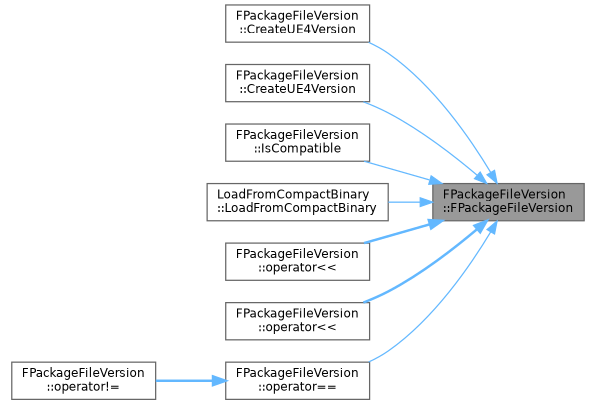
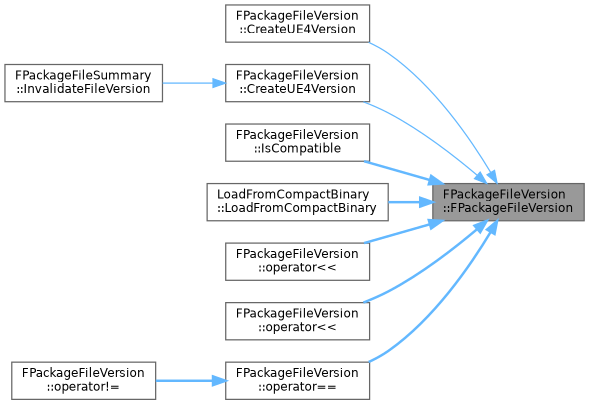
  digraph {
    rankdir=RL
    node [color=grey40 fillcolor=white fontname=Helvetica fontsize=10 shape=box style=filled]
    edge [color=steelblue1 dir=back fontname=Helvetica fontsize=10 labelfontname=Helvetica labelfontsize=10 style=solid]
    n1 [color=gray40 fillcolor=grey60 fontcolor=black height=0.2 label="FPackageFileVersion\l::FPackageFileVersion" width=0.4]
    n2 [height=0.2 label="FPackageFileVersion\l::CreateUE4Version" width=0.4]
    n3 [height=0.2 label="FPackageFileVersion\l::CreateUE4Version" width=0.4]
    n4 [height=0.2 label="FPackageFileVersion\l::IsCompatible" width=0.4]
    n5 [height=0.2 label="LoadFromCompactBinary\l::LoadFromCompactBinary" width=0.4]
    n6 [height=0.2 label="FPackageFileVersion\l::operator\<\<" width=0.4]
    n7 [height=0.2 label="FPackageFileVersion\l::operator\<\<" width=0.4]
    n8 [height=0.2 label="FPackageFileVersion\l::operator==" width=0.4]
+   n9 [height=0.2 label="FPackageFileSummary\l::InvalidateFileVersion" width=0.4]
    n10 [height=0.2 label="FPackageFileVersion\l::operator!=" width=0.4]
    n1 -> n2
    n1 -> n3
-   n1 -> n4
-   n1 -> n5
+   n1 -> n4 [style=bold]
+   n1 -> n5 [style=bold]
    n1 -> n6 [style=bold]
    n1 -> n7 [style=bold]
-   n1 -> n8
+   n1 -> n8 [style=bold]
+   n3 -> n9
    n8 -> n10 [style=bold]
  }
